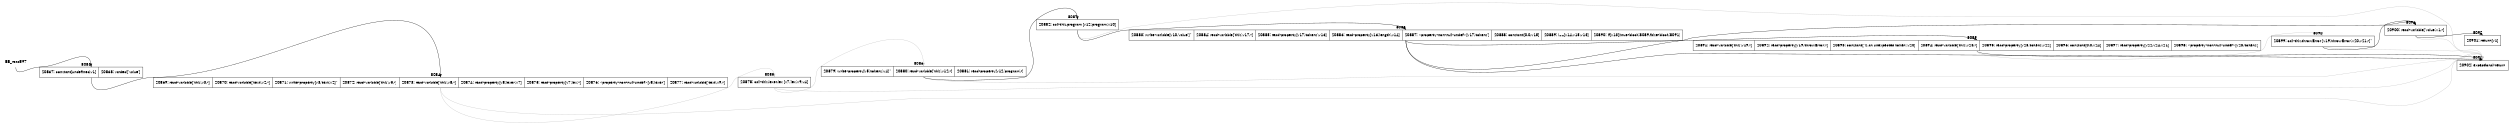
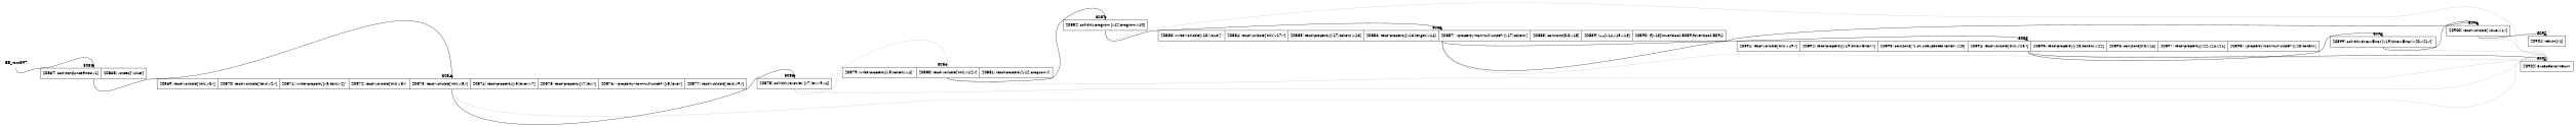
  digraph {
    fontname=Lato
    rankdir=LR
    node [fontname=Lato shape=record]
    edge [fontname=Lato headport=n tailport=s]
    n1 [label=BB_read597 shape=none]
    n2 [label="{20867: constant[undefined,v1]|20868: vardecl['value']}"]
    n3 [label="{20869: read-variable['this',v3,-]|20870: read-variable['text',v2,-]|20871: write-property[v3,'text',v2]*|20872: read-variable['this',v5,-]|20873: read-variable['this',v8,-]|20874: read-property[v8,'lexer',v7]|20875: read-property[v7,'lex',-]|20876: \<property-non-null-undef\>[v8,'lexer']|20877: read-variable['text',v9,-]}"]
    n4 [label="{20878: call-this.lexer.lex [v7,'lex',v9,v4]}"]
    n5 [label="{20902: exceptional-return}"]
    n6 [label="{20879: write-property[v5,'tokens',v4]*|20880: read-variable['this',v12,-]|20881: read-property[v12,'program',-]}"]
    n7 [label="{20882: call-this.program [v12,'program',v10]}"]
    n8 [label="{20883: write-variable[v10,'value']*|20884: read-variable['this',v17,-]|20885: read-property[v17,'tokens',v16]|20886: read-property[v16,'length',v14]|20887: \<property-non-null-undef\>[v17,'tokens']|20888: constant[0.0,v15]|20889: !==[v14,v15,v13]|20890: if[v13](true-block:8089,false-block:8091)}"]
    n9 [label="{20891: read-variable['this',v19,-]|20892: read-property[v19,'throwError',-]|20893: constant[\"is an unexpected token\",v20]|20894: read-variable['this',v23,-]|20895: read-property[v23,'tokens',v22]|20896: constant[0.0,v24]|20897: read-property[v22,v24,v21]|20898: \<property-non-null-undef\>[v23,'tokens']}"]
    n10 [label="{20900: read-variable['value',v1,-]}"]
    n11 [label="{20899: call-this.throwError [v19,'throwError',v20,v21,-]*}"]
    n12 [label="{20901: return[v1]}"]
    n1 -> n2 [headlabel="    8083"]
    n2 -> n3 [headlabel="      8084"]
-   n3 -> n4 [headlabel="      8085" color=gray]
+   n3 -> n4 [headlabel="      8085"]
    n3 -> n5 [color=gray headlabel="      8093"]
    n4 -> n5 [color=gray]
    n4 -> n6 [color=gray headlabel="      8086"]
    n6 -> n5 [color=gray]
    n6 -> n7 [headlabel="      8087"]
    n7 -> n5 [color=gray]
    n7 -> n8 [headlabel="      8088"]
-   n8 -> n5 [color=black]
+   n8 -> n5 [color=gray]
    n8 -> n9 [headlabel="      8089"]
    n8 -> n10 [headlabel="      8091"]
    n9 -> n5 [color=black]
-   n9 -> n11 [headlabel="      8090" color=gray]
+   n9 -> n11 [headlabel="      8090"]
    n10 -> n5 [color=gray]
    n10 -> n12 [headlabel="      8092"]
    n11 -> n5 [color=gray]
    n11 -> n10
  }
